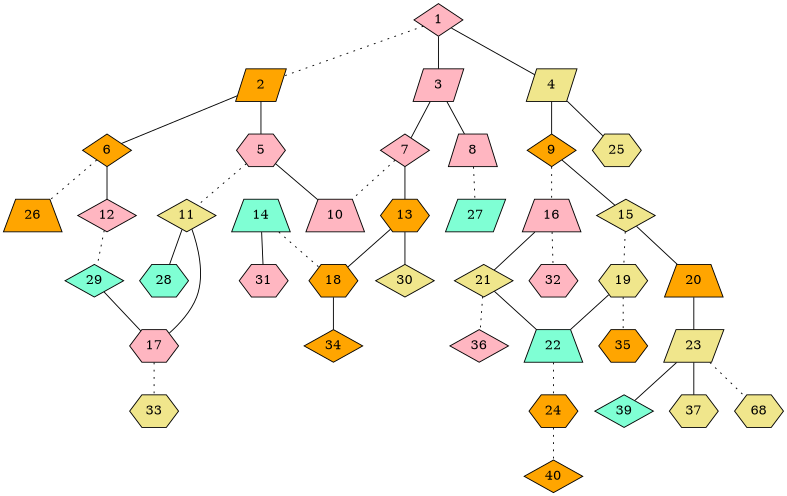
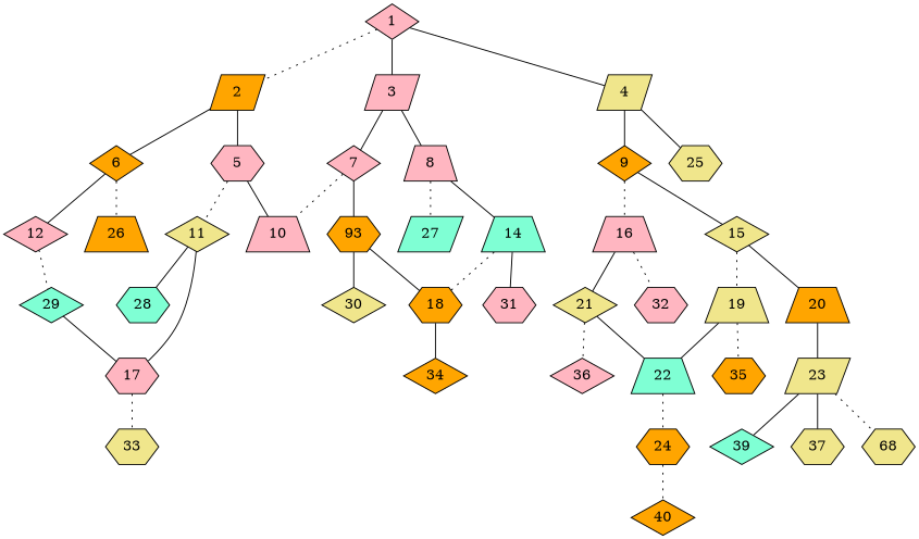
  graph {
    node [chem=C fillcolor=lightpink shape=diamond style=filled]
    edge [style=solid valence=1]
    2 [fillcolor=orange shape=parallelogram]
    1
    3 [shape=parallelogram]
    4 [chem=N fillcolor=khaki shape=parallelogram]
    5 [shape=hexagon]
    6 [fillcolor=orange]
    7
    8 [shape=trapezium]
    9 [fillcolor=orange]
    25 [chem=H fillcolor=khaki shape=hexagon]
    10 [chem=N shape=trapezium]
    11 [fillcolor=khaki]
    12
    26 [chem=H fillcolor=orange shape=trapezium]
-   13 [fillcolor=orange shape=hexagon]
+   13 [fillcolor=orange shape=hexagon label=93]
    14 [fillcolor=aquamarine shape=trapezium]
    27 [chem=H fillcolor=aquamarine shape=parallelogram]
    15 [fillcolor=khaki]
    16 [shape=trapezium]
    17 [shape=hexagon]
    28 [chem=H fillcolor=aquamarine shape=hexagon]
    29 [chem=H fillcolor=aquamarine]
    18 [fillcolor=orange shape=hexagon]
    30 [chem=H fillcolor=khaki]
    31 [chem=H shape=hexagon]
-   19 [fillcolor=khaki shape=hexagon]
+   19 [fillcolor=khaki shape=trapezium]
    20 [chem=O fillcolor=orange shape=trapezium]
    21 [fillcolor=khaki]
    32 [chem=H shape=hexagon]
    33 [chem=H fillcolor=khaki shape=hexagon]
    34 [chem=H fillcolor=orange]
    22 [fillcolor=aquamarine shape=trapezium]
    35 [chem=H fillcolor=orange shape=hexagon]
    23 [fillcolor=khaki shape=parallelogram]
    36 [chem=H]
    24 [chem=O fillcolor=orange shape=hexagon]
    37 [chem=H fillcolor=khaki shape=hexagon]
    n38 [chem=H fillcolor=khaki label=68 shape=hexagon]
    39 [chem=H fillcolor=aquamarine]
    40 [chem=H fillcolor=orange]
    2 -- 5 [valence=2]
    2 -- 6
    1 -- 2 [style=dotted]
    1 -- 3 [valence=2]
    1 -- 4
    3 -- 7
    3 -- 8
    4 -- 9
    4 -- 25
    5 -- 10
    5 -- 11 [style=dotted]
    6 -- 12 [valence=2]
    6 -- 26 [style=dotted]
    7 -- 10 [style=dotted valence=2]
    7 -- 13
+   8 -- 14 [valence=2]
    8 -- 27 [style=dotted]
    9 -- 15 [valence=2]
    9 -- 16 [style=dotted]
    11 -- 17 [valence=2]
    11 -- 28
    12 -- 29 [style=dotted]
    13 -- 18 [valence=2]
    13 -- 30
    14 -- 18 [style=dotted]
    14 -- 31
    15 -- 19 [style=dotted]
    15 -- 20
    16 -- 21 [valence=2]
    16 -- 32 [style=dotted]
    17 -- 33 [style=dotted]
    29 -- 17
    18 -- 34
    19 -- 22 [valence=2]
    19 -- 35 [style=dotted]
    20 -- 23
    21 -- 22
    21 -- 36 [style=dotted]
    22 -- 24 [style=dotted]
    23 -- 37
    23 -- n38 [style=dotted]
    23 -- 39
    24 -- 40 [style=dotted]
  }
